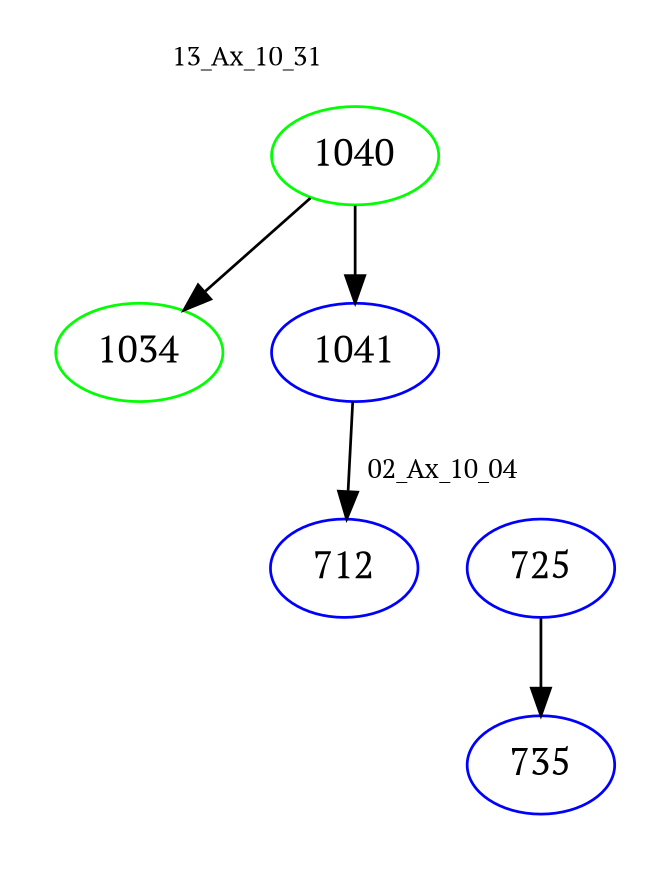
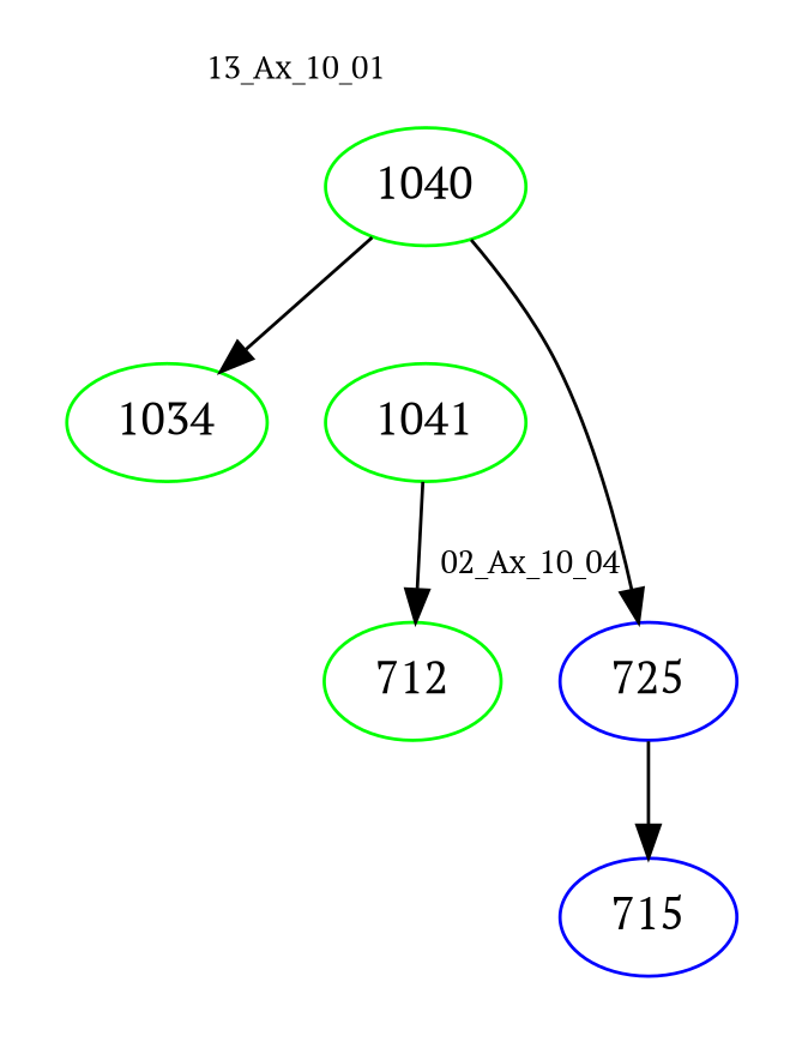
  digraph {
    fontname="PT Serif"
    node [color=green fontname="PT Serif"]
    edge [color=black fontname="PT Serif"]
    n1 [label=1040]
    n2 [label=1034]
-   n3 [color=blue label=1041]
+   n3 [label=1041]
    n4 [color=blue label=725]
-   n5 [color=blue label=712]
-   n6 [color=blue label=735]
+   n5 [label=712]
+   n6 [color=blue label=715]
    subgraph cluster_1 {
      color=white
      fontsize=10
-     label="13_Ax_10_31"
+     label="13_Ax_10_01"
      n1
      n2
      n3
    }
    subgraph cluster_2 {
      color=white
      fontsize=10
      label="02_Ax_10_04"
      n4
      n5
      n6
    }
    n1 -> n2
-   n1 -> n3
+   n1 -> n4
    n3 -> n5
    n4 -> n6
  }
